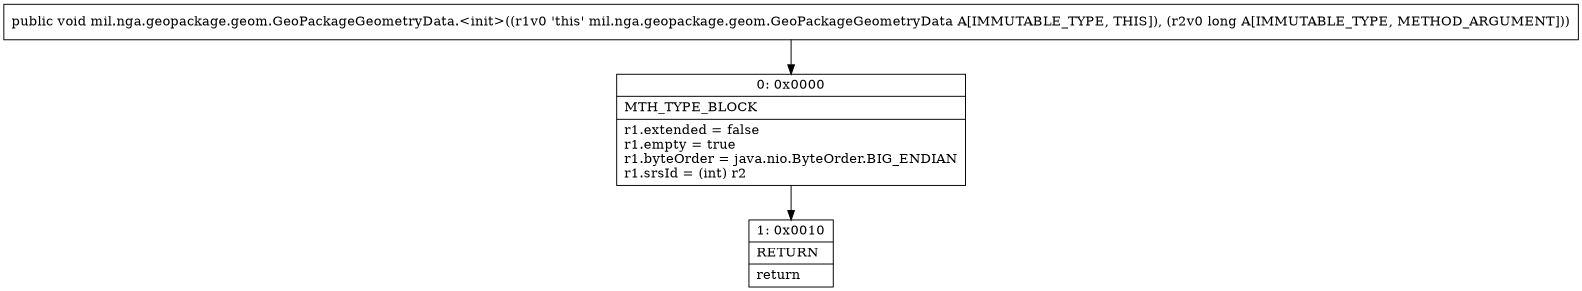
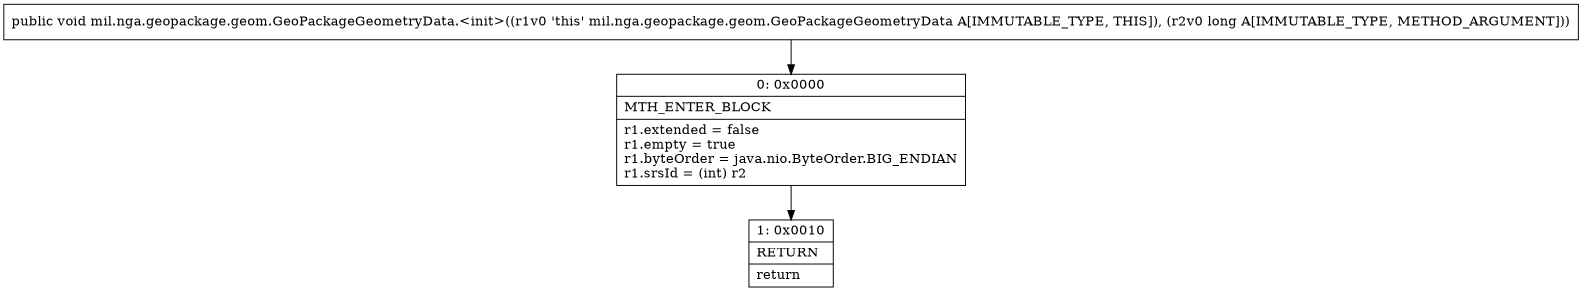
  digraph {
    node [shape=record]
-   n1 [label="{0\:\ 0x0000|MTH_TYPE_BLOCK\l|r1.extended = false\lr1.empty = true\lr1.byteOrder = java.nio.ByteOrder.BIG_ENDIAN\lr1.srsId = (int) r2\l}"]
+   n1 [label="{0\:\ 0x0000|MTH_ENTER_BLOCK\l|r1.extended = false\lr1.empty = true\lr1.byteOrder = java.nio.ByteOrder.BIG_ENDIAN\lr1.srsId = (int) r2\l}"]
    n2 [label="{1\:\ 0x0010|RETURN\l|return\l}"]
    n3 [label="{public void mil.nga.geopackage.geom.GeoPackageGeometryData.\<init\>((r1v0 'this' mil.nga.geopackage.geom.GeoPackageGeometryData A[IMMUTABLE_TYPE, THIS]), (r2v0 long A[IMMUTABLE_TYPE, METHOD_ARGUMENT])) }"]
    n1 -> n2
    n3 -> n1
  }
